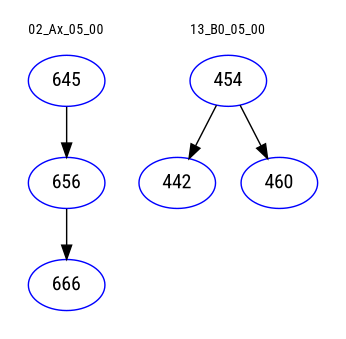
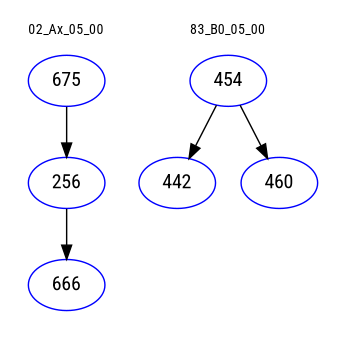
  digraph {
    fontname="Roboto Condensed"
    node [color=blue fontname="Roboto Condensed"]
    edge [color=black fontname="Roboto Condensed"]
-   n1 [label=656]
-   n2 [label=645]
+   n1 [label=256]
+   n2 [label=675]
    n3 [label=666]
    n4 [label=454]
    n5 [label=442]
    n6 [label=460]
    subgraph cluster_1 {
      color=white
      fontsize=10
      label="02_Ax_05_00"
      n1
      n2
      n3
    }
    subgraph cluster_2 {
      color=white
      fontsize=10
-     label="13_B0_05_00"
+     label="83_B0_05_00"
      n4
      n5
      n6
    }
    n1 -> n3
    n2 -> n1
    n4 -> n5
    n4 -> n6
  }
